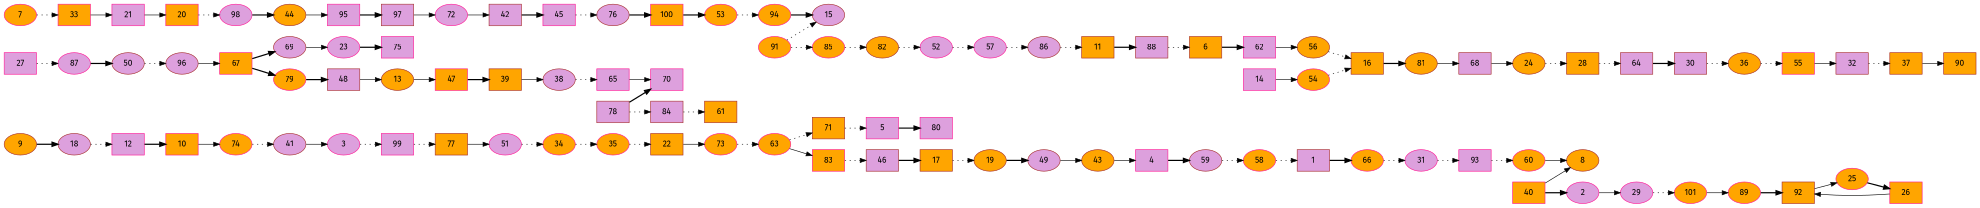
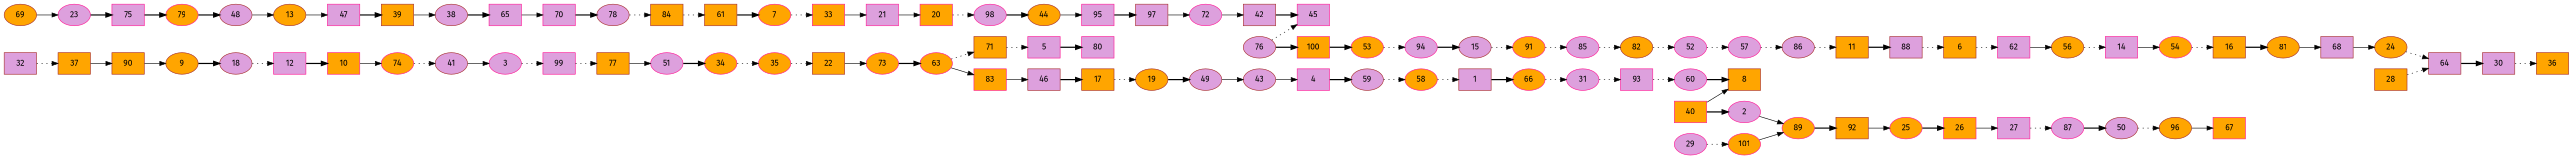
  digraph {
    fontname="Fira Sans"
    rankdir=LR
    node [color=deeppink fillcolor=orange fontname="Fira Sans" shape=ellipse style=filled]
    edge [fontname="Fira Sans" style=dotted]
    1 [color=brown fillcolor=plum shape=box]
    66
    31 [fillcolor=plum]
    93 [fillcolor=plum shape=box]
-   60
-   8 [color=brown]
+   60 [fillcolor=plum]
+   8 [color=brown shape=box]
    40 [shape=box]
    2 [fillcolor=plum]
    29 [fillcolor=plum]
    101
    89
    92 [color=brown shape=box]
    25
    26 [shape=box]
    27 [fillcolor=plum shape=box]
    87 [fillcolor=plum]
    50 [color=brown fillcolor=plum]
-   96 [color=brown fillcolor=plum]
+   96 [color=brown]
    67 [shape=box]
-   69 [color=brown fillcolor=plum]
+   69 [color=brown]
    23 [fillcolor=plum]
    75 [fillcolor=plum shape=box]
    79
-   48 [color=brown fillcolor=plum shape=box]
+   48 [color=brown fillcolor=plum]
    13 [color=brown]
-   47 [shape=box]
+   47 [fillcolor=plum shape=box]
    39 [color=brown shape=box]
    38 [color=brown fillcolor=plum]
    65 [fillcolor=plum shape=box]
    70 [fillcolor=plum shape=box]
-   78 [color=brown fillcolor=plum shape=box]
-   84 [color=brown fillcolor=plum shape=box]
+   78 [color=brown fillcolor=plum]
+   84 [color=brown shape=box]
    61 [color=brown shape=box]
    7
    33 [shape=box]
    21 [fillcolor=plum shape=box]
    20 [shape=box]
    98 [fillcolor=plum]
    44 [color=brown]
    95 [fillcolor=plum shape=box]
    97 [color=brown fillcolor=plum shape=box]
    72 [fillcolor=plum]
    42 [color=brown fillcolor=plum shape=box]
    45 [fillcolor=plum shape=box]
    76 [color=brown fillcolor=plum]
    100 [shape=box]
    53
-   94
+   94 [fillcolor=plum]
    15 [color=brown fillcolor=plum]
    91
-   85
+   85 [fillcolor=plum]
    82 [color=brown]
    52 [fillcolor=plum]
    57 [fillcolor=plum]
    86 [color=brown fillcolor=plum]
    11 [color=brown shape=box]
    88 [color=brown fillcolor=plum shape=box]
    6 [color=brown shape=box]
    62 [fillcolor=plum shape=box]
    56 [color=brown]
    14 [fillcolor=plum shape=box]
    54
    16 [color=brown shape=box]
    81 [color=brown]
    68 [color=brown fillcolor=plum shape=box]
    24 [color=brown]
    28 [color=brown shape=box]
    64 [color=brown fillcolor=plum shape=box]
    30 [color=brown fillcolor=plum shape=box]
-   36 [color=brown]
-   55 [shape=box]
+   36 [color=brown shape=box]
    32 [color=brown fillcolor=plum shape=box]
    37 [color=brown shape=box]
    90 [color=brown shape=box]
    9 [color=brown]
    18 [color=brown fillcolor=plum]
    12 [fillcolor=plum shape=box]
    10 [shape=box]
    74
    41 [color=brown fillcolor=plum]
    3 [fillcolor=plum]
    99 [fillcolor=plum shape=box]
    77 [color=brown shape=box]
    51 [fillcolor=plum]
    34
    35
    22 [color=brown shape=box]
    73
    63
    71 [color=brown shape=box]
    83 [shape=box]
    5 [fillcolor=plum shape=box]
    80 [fillcolor=plum shape=box]
    46 [color=brown fillcolor=plum shape=box]
    17 [color=brown shape=box]
    19 [color=brown]
    49 [color=brown fillcolor=plum]
-   43 [color=brown]
+   43 [color=brown fillcolor=plum]
    4 [fillcolor=plum shape=box]
    59 [color=brown fillcolor=plum]
    58
    1 -> 66 [style=bold]
    66 -> 31
    31 -> 93
    93 -> 60
-   60 -> 8 [style=solid]
+   60 -> 8 [style=bold]
    40 -> 8 [style=solid]
    40 -> 2 [style=bold]
-   2 -> 29 [style=solid]
+   2 -> 89 [style=solid]
    29 -> 101
    101 -> 89 [style=solid]
    89 -> 92 [style=bold]
    92 -> 25 [style=solid]
    25 -> 26 [style=bold]
-   26 -> 92 [style=solid]
+   26 -> 27 [style=solid]
    27 -> 87
    87 -> 50 [style=bold]
    50 -> 96
    96 -> 67 [style=solid]
-   67 -> 69 [style=bold]
    69 -> 23 [style=solid]
    23 -> 75 [style=bold]
-   67 -> 79 [style=bold]
+   75 -> 79 [style=bold]
    79 -> 48 [style=bold]
    48 -> 13 [style=solid]
    13 -> 47 [style=solid]
    47 -> 39 [style=bold]
    39 -> 38 [style=solid]
-   38 -> 65
+   38 -> 65 [style=bold]
    65 -> 70 [style=solid]
-   78 -> 70 [style=bold]
+   70 -> 78 [style=bold]
    78 -> 84
    84 -> 61
+   61 -> 7 [style=bold]
    7 -> 33
    33 -> 21 [style=solid]
    21 -> 20 [style=solid]
    20 -> 98
    98 -> 44 [style=bold]
    44 -> 95 [style=solid]
    95 -> 97 [style=bold]
    97 -> 72 [style=solid]
    72 -> 42 [style=solid]
    42 -> 45 [style=bold]
-   45 -> 76
+   76 -> 45
    76 -> 100 [style=bold]
    100 -> 53 [style=bold]
    53 -> 94
    94 -> 15 [style=bold]
-   91 -> 15
+   15 -> 91
    91 -> 85
    85 -> 82
    82 -> 52
    52 -> 57
    57 -> 86
    86 -> 11
    11 -> 88 [style=bold]
    88 -> 6
-   6 -> 62 [style=bold]
+   6 -> 62
    62 -> 56 [style=solid]
-   56 -> 16
+   56 -> 14
    14 -> 54 [style=solid]
    54 -> 16
    16 -> 81 [style=bold]
    81 -> 68 [style=solid]
    68 -> 24 [style=solid]
-   24 -> 28
+   24 -> 64
    28 -> 64
    64 -> 30 [style=bold]
    30 -> 36
-   36 -> 55
-   55 -> 32 [style=solid]
    32 -> 37
    37 -> 90 [style=solid]
+   90 -> 9 [style=solid]
    9 -> 18 [style=bold]
    18 -> 12
    12 -> 10 [style=bold]
    10 -> 74 [style=solid]
    74 -> 41
    41 -> 3 [style=solid]
    3 -> 99
    99 -> 77
    77 -> 51 [style=solid]
-   51 -> 34
+   51 -> 34 [style=bold]
    34 -> 35
    35 -> 22
    22 -> 73 [style=solid]
-   73 -> 63
+   73 -> 63 [style=bold]
    63 -> 71
    63 -> 83 [style=solid]
    71 -> 5
-   83 -> 46
+   83 -> 46 [style=solid]
    5 -> 80 [style=bold]
    46 -> 17 [style=bold]
    17 -> 19
    19 -> 49 [style=bold]
    49 -> 43 [style=solid]
    43 -> 4 [style=solid]
    4 -> 59 [style=bold]
    59 -> 58
    58 -> 1
  }
